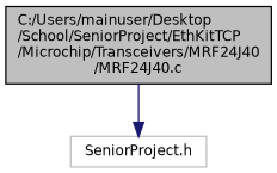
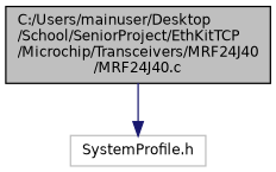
  digraph {
    node [fontname=Helvetica fontsize=10 shape=record style=filled]
    n1 [color=black fillcolor=grey75 fontcolor=black height=0.2 label="C:/Users/mainuser/Desktop\l/School/SeniorProject/EthKitTCP\l/Microchip/Transceivers/MRF24J40\l/MRF24J40.c" width=0.4]
-   n2 [color=grey75 fillcolor=white height=0.2 label="SeniorProject.h" width=0.4]
+   n2 [color=grey75 fillcolor=white height=0.2 label="SystemProfile.h" width=0.4]
    n1 -> n2 [color=midnightblue fontname=Helvetica fontsize=10 labelfontname=Helvetica labelfontsize=10 style=solid]
  }
